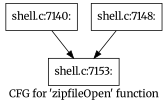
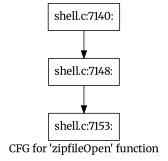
  digraph {
    fontname=Merriweather
    label="CFG for 'zipfileOpen' function"
    node [fontname=Merriweather shape=record]
    edge [fontname=Merriweather]
    n1 [label="{shell.c:7140:}"]
    n2 [label="{shell.c:7148:}"]
    n3 [label="{shell.c:7153:}"]
-   n1 -> n3
+   n1 -> n2
    n2 -> n3
  }
